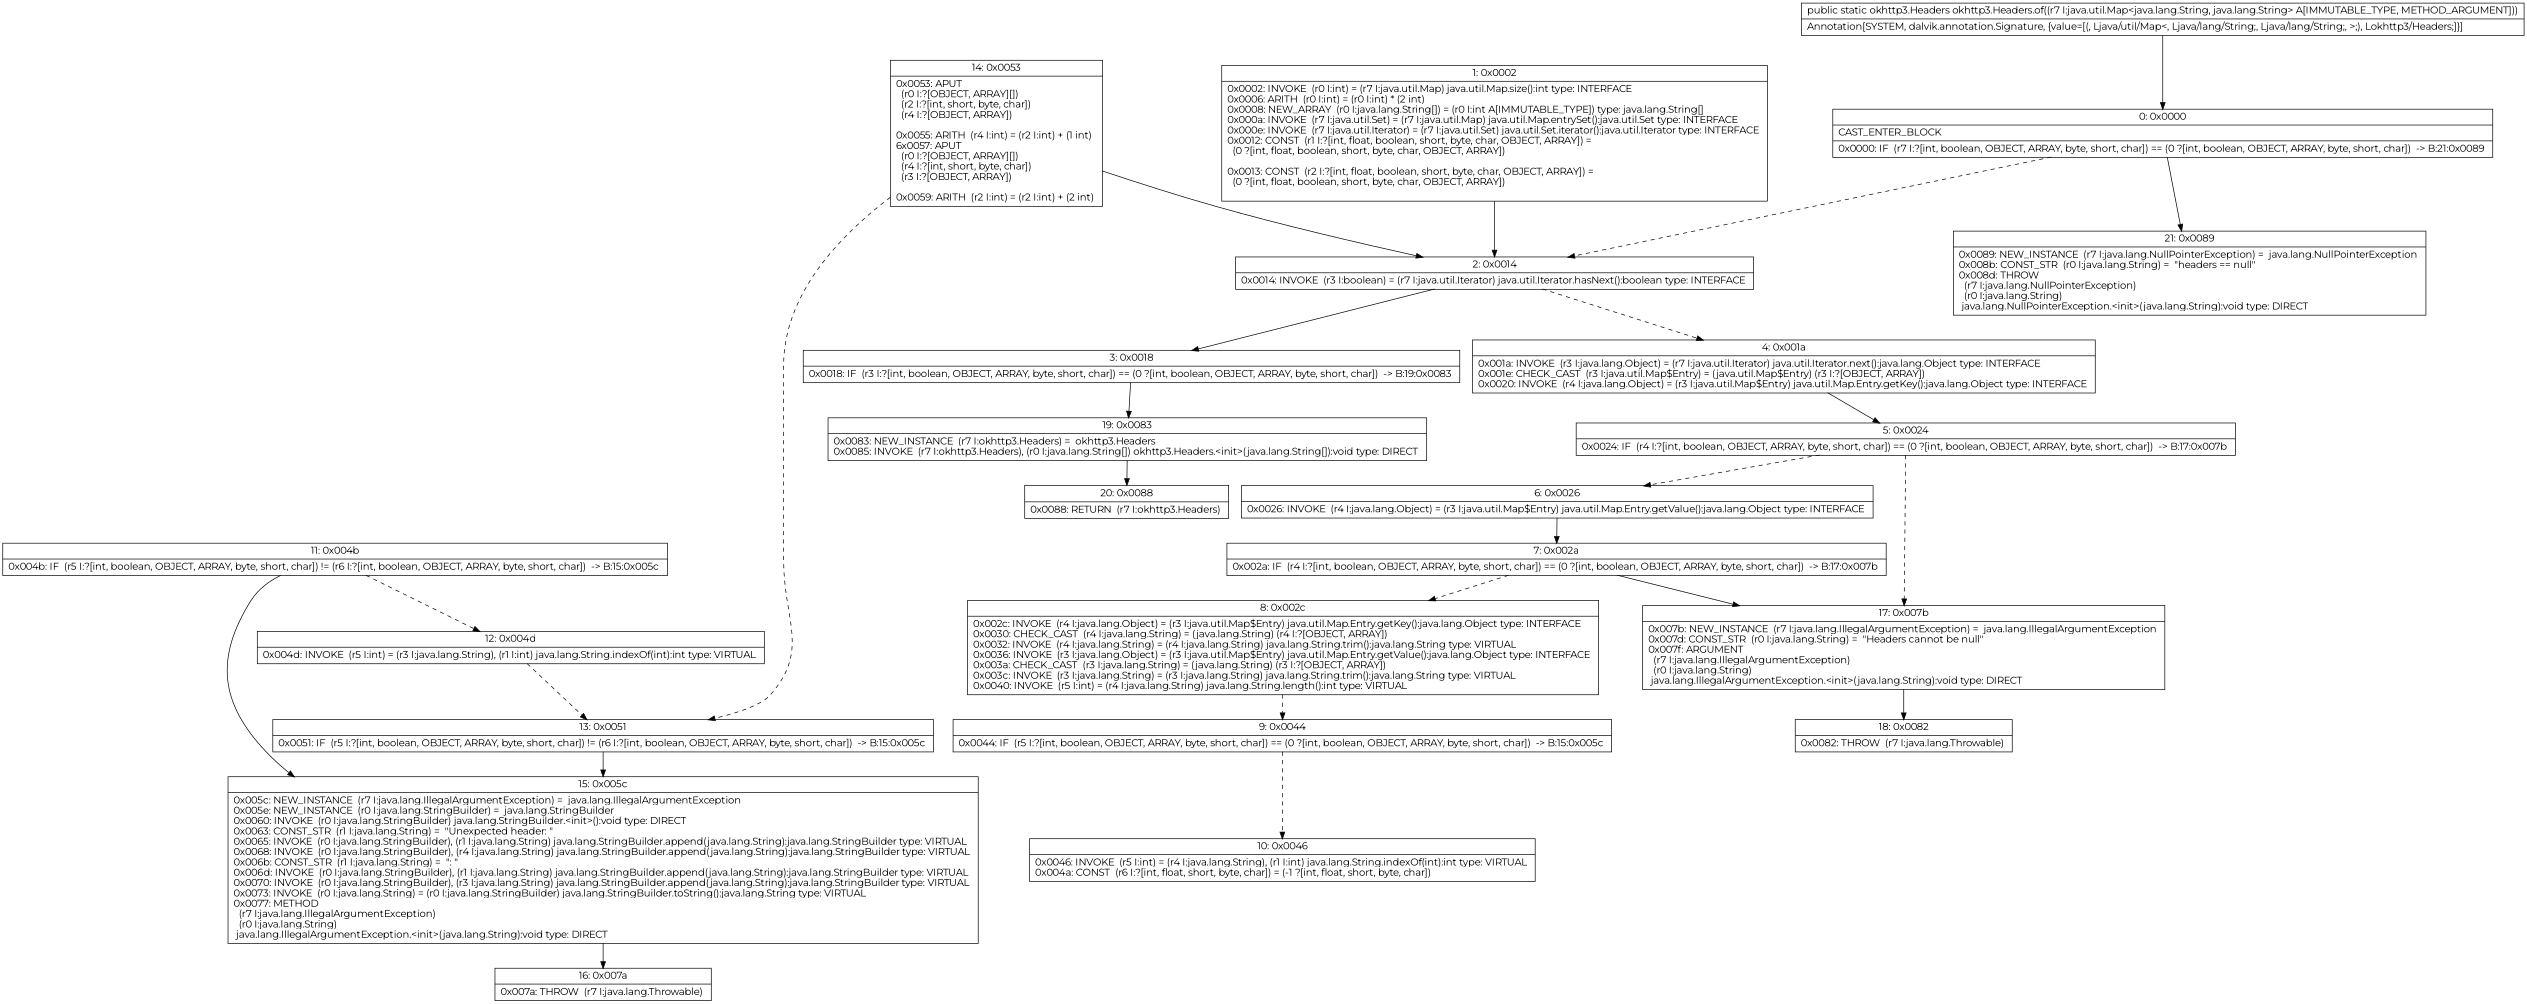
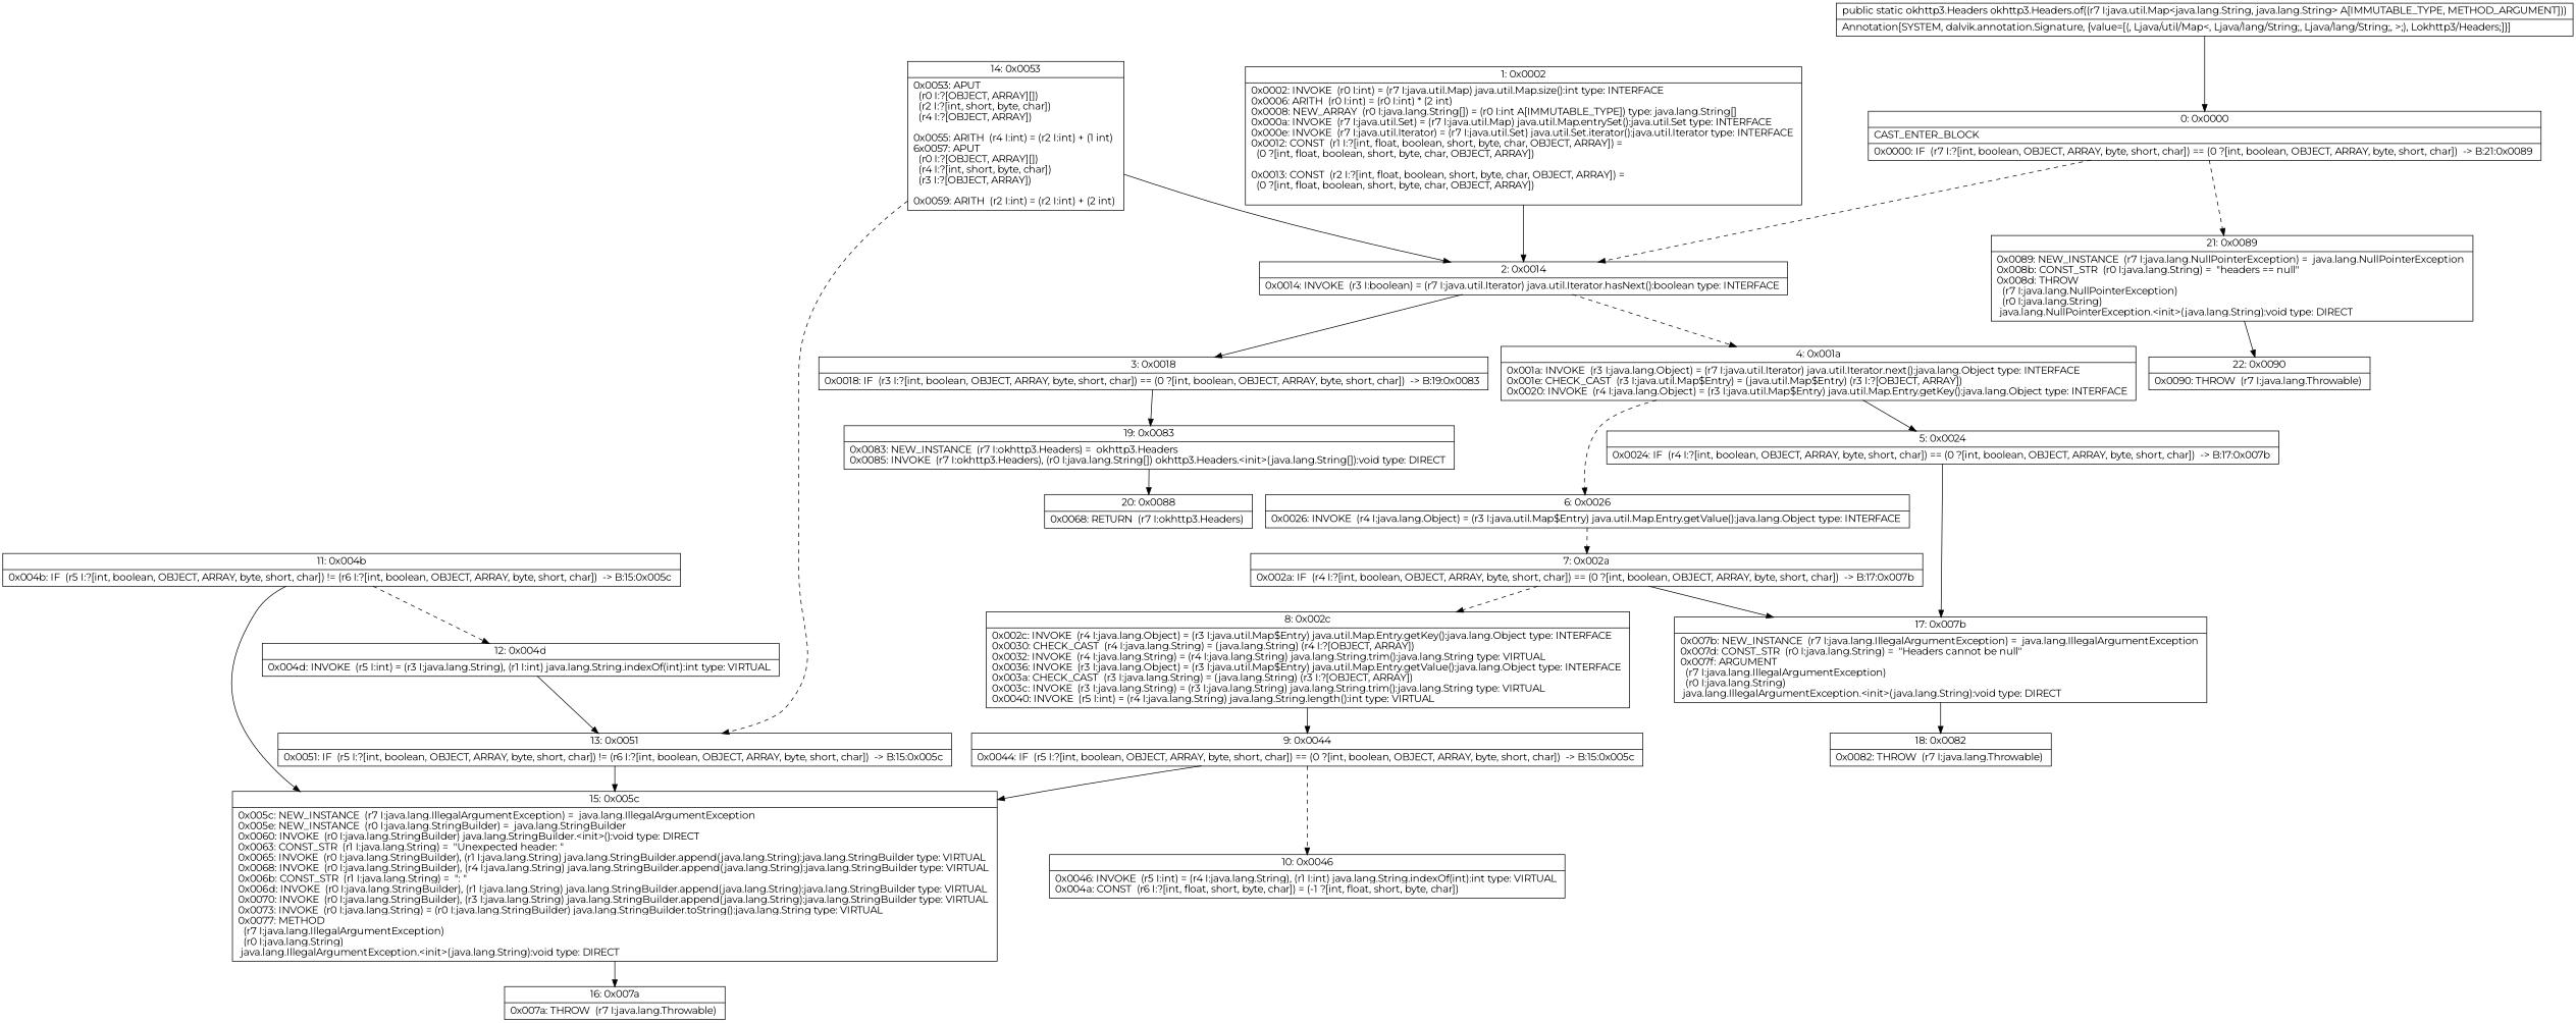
  digraph {
    fontname=Montserrat
    node [fontname=Montserrat shape=record]
    edge [fontname=Montserrat]
    n1 [label="{0\:\ 0x0000|CAST_ENTER_BLOCK\l|0x0000: IF  (r7 I:?[int, boolean, OBJECT, ARRAY, byte, short, char]) == (0 ?[int, boolean, OBJECT, ARRAY, byte, short, char])  \-\> B:21:0x0089 \l}"]
    n2 [label="{21\:\ 0x0089|0x0089: NEW_INSTANCE  (r7 I:java.lang.NullPointerException) =  java.lang.NullPointerException \l0x008b: CONST_STR  (r0 I:java.lang.String) =  \"headers == null\" \l0x008d: THROW  \l  (r7 I:java.lang.NullPointerException)\l  (r0 I:java.lang.String)\l java.lang.NullPointerException.\<init\>(java.lang.String):void type: DIRECT \l}"]
    n3 [label="{2\:\ 0x0014|0x0014: INVOKE  (r3 I:boolean) = (r7 I:java.util.Iterator) java.util.Iterator.hasNext():boolean type: INTERFACE \l}"]
    n4 [label="{1\:\ 0x0002|0x0002: INVOKE  (r0 I:int) = (r7 I:java.util.Map) java.util.Map.size():int type: INTERFACE \l0x0006: ARITH  (r0 I:int) = (r0 I:int) * (2 int) \l0x0008: NEW_ARRAY  (r0 I:java.lang.String[]) = (r0 I:int A[IMMUTABLE_TYPE]) type: java.lang.String[] \l0x000a: INVOKE  (r7 I:java.util.Set) = (r7 I:java.util.Map) java.util.Map.entrySet():java.util.Set type: INTERFACE \l0x000e: INVOKE  (r7 I:java.util.Iterator) = (r7 I:java.util.Set) java.util.Set.iterator():java.util.Iterator type: INTERFACE \l0x0012: CONST  (r1 I:?[int, float, boolean, short, byte, char, OBJECT, ARRAY]) = \l  (0 ?[int, float, boolean, short, byte, char, OBJECT, ARRAY])\l \l0x0013: CONST  (r2 I:?[int, float, boolean, short, byte, char, OBJECT, ARRAY]) = \l  (0 ?[int, float, boolean, short, byte, char, OBJECT, ARRAY])\l \l}"]
+   n5 [label="{22\:\ 0x0090|0x0090: THROW  (r7 I:java.lang.Throwable) \l}"]
    n6 [label="{3\:\ 0x0018|0x0018: IF  (r3 I:?[int, boolean, OBJECT, ARRAY, byte, short, char]) == (0 ?[int, boolean, OBJECT, ARRAY, byte, short, char])  \-\> B:19:0x0083 \l}"]
    n7 [label="{4\:\ 0x001a|0x001a: INVOKE  (r3 I:java.lang.Object) = (r7 I:java.util.Iterator) java.util.Iterator.next():java.lang.Object type: INTERFACE \l0x001e: CHECK_CAST  (r3 I:java.util.Map$Entry) = (java.util.Map$Entry) (r3 I:?[OBJECT, ARRAY]) \l0x0020: INVOKE  (r4 I:java.lang.Object) = (r3 I:java.util.Map$Entry) java.util.Map.Entry.getKey():java.lang.Object type: INTERFACE \l}"]
    n8 [label="{19\:\ 0x0083|0x0083: NEW_INSTANCE  (r7 I:okhttp3.Headers) =  okhttp3.Headers \l0x0085: INVOKE  (r7 I:okhttp3.Headers), (r0 I:java.lang.String[]) okhttp3.Headers.\<init\>(java.lang.String[]):void type: DIRECT \l}"]
    n9 [label="{5\:\ 0x0024|0x0024: IF  (r4 I:?[int, boolean, OBJECT, ARRAY, byte, short, char]) == (0 ?[int, boolean, OBJECT, ARRAY, byte, short, char])  \-\> B:17:0x007b \l}"]
-   n10 [label="{20\:\ 0x0088|0x0088: RETURN  (r7 I:okhttp3.Headers) \l}"]
+   n10 [label="{20\:\ 0x0088|0x0068: RETURN  (r7 I:okhttp3.Headers) \l}"]
    n11 [label="{6\:\ 0x0026|0x0026: INVOKE  (r4 I:java.lang.Object) = (r3 I:java.util.Map$Entry) java.util.Map.Entry.getValue():java.lang.Object type: INTERFACE \l}"]
    n12 [label="{17\:\ 0x007b|0x007b: NEW_INSTANCE  (r7 I:java.lang.IllegalArgumentException) =  java.lang.IllegalArgumentException \l0x007d: CONST_STR  (r0 I:java.lang.String) =  \"Headers cannot be null\" \l0x007f: ARGUMENT  \l  (r7 I:java.lang.IllegalArgumentException)\l  (r0 I:java.lang.String)\l java.lang.IllegalArgumentException.\<init\>(java.lang.String):void type: DIRECT \l}"]
    n13 [label="{7\:\ 0x002a|0x002a: IF  (r4 I:?[int, boolean, OBJECT, ARRAY, byte, short, char]) == (0 ?[int, boolean, OBJECT, ARRAY, byte, short, char])  \-\> B:17:0x007b \l}"]
    n14 [label="{18\:\ 0x0082|0x0082: THROW  (r7 I:java.lang.Throwable) \l}"]
    n15 [label="{8\:\ 0x002c|0x002c: INVOKE  (r4 I:java.lang.Object) = (r3 I:java.util.Map$Entry) java.util.Map.Entry.getKey():java.lang.Object type: INTERFACE \l0x0030: CHECK_CAST  (r4 I:java.lang.String) = (java.lang.String) (r4 I:?[OBJECT, ARRAY]) \l0x0032: INVOKE  (r4 I:java.lang.String) = (r4 I:java.lang.String) java.lang.String.trim():java.lang.String type: VIRTUAL \l0x0036: INVOKE  (r3 I:java.lang.Object) = (r3 I:java.util.Map$Entry) java.util.Map.Entry.getValue():java.lang.Object type: INTERFACE \l0x003a: CHECK_CAST  (r3 I:java.lang.String) = (java.lang.String) (r3 I:?[OBJECT, ARRAY]) \l0x003c: INVOKE  (r3 I:java.lang.String) = (r3 I:java.lang.String) java.lang.String.trim():java.lang.String type: VIRTUAL \l0x0040: INVOKE  (r5 I:int) = (r4 I:java.lang.String) java.lang.String.length():int type: VIRTUAL \l}"]
    n16 [label="{9\:\ 0x0044|0x0044: IF  (r5 I:?[int, boolean, OBJECT, ARRAY, byte, short, char]) == (0 ?[int, boolean, OBJECT, ARRAY, byte, short, char])  \-\> B:15:0x005c \l}"]
    n17 [label="{10\:\ 0x0046|0x0046: INVOKE  (r5 I:int) = (r4 I:java.lang.String), (r1 I:int) java.lang.String.indexOf(int):int type: VIRTUAL \l0x004a: CONST  (r6 I:?[int, float, short, byte, char]) = (\-1 ?[int, float, short, byte, char]) \l}"]
    n18 [label="{15\:\ 0x005c|0x005c: NEW_INSTANCE  (r7 I:java.lang.IllegalArgumentException) =  java.lang.IllegalArgumentException \l0x005e: NEW_INSTANCE  (r0 I:java.lang.StringBuilder) =  java.lang.StringBuilder \l0x0060: INVOKE  (r0 I:java.lang.StringBuilder) java.lang.StringBuilder.\<init\>():void type: DIRECT \l0x0063: CONST_STR  (r1 I:java.lang.String) =  \"Unexpected header: \" \l0x0065: INVOKE  (r0 I:java.lang.StringBuilder), (r1 I:java.lang.String) java.lang.StringBuilder.append(java.lang.String):java.lang.StringBuilder type: VIRTUAL \l0x0068: INVOKE  (r0 I:java.lang.StringBuilder), (r4 I:java.lang.String) java.lang.StringBuilder.append(java.lang.String):java.lang.StringBuilder type: VIRTUAL \l0x006b: CONST_STR  (r1 I:java.lang.String) =  \": \" \l0x006d: INVOKE  (r0 I:java.lang.StringBuilder), (r1 I:java.lang.String) java.lang.StringBuilder.append(java.lang.String):java.lang.StringBuilder type: VIRTUAL \l0x0070: INVOKE  (r0 I:java.lang.StringBuilder), (r3 I:java.lang.String) java.lang.StringBuilder.append(java.lang.String):java.lang.StringBuilder type: VIRTUAL \l0x0073: INVOKE  (r0 I:java.lang.String) = (r0 I:java.lang.StringBuilder) java.lang.StringBuilder.toString():java.lang.String type: VIRTUAL \l0x0077: METHOD  \l  (r7 I:java.lang.IllegalArgumentException)\l  (r0 I:java.lang.String)\l java.lang.IllegalArgumentException.\<init\>(java.lang.String):void type: DIRECT \l}"]
    n19 [label="{16\:\ 0x007a|0x007a: THROW  (r7 I:java.lang.Throwable) \l}"]
    n20 [label="{11\:\ 0x004b|0x004b: IF  (r5 I:?[int, boolean, OBJECT, ARRAY, byte, short, char]) != (r6 I:?[int, boolean, OBJECT, ARRAY, byte, short, char])  \-\> B:15:0x005c \l}"]
    n21 [label="{12\:\ 0x004d|0x004d: INVOKE  (r5 I:int) = (r3 I:java.lang.String), (r1 I:int) java.lang.String.indexOf(int):int type: VIRTUAL \l}"]
    n22 [label="{13\:\ 0x0051|0x0051: IF  (r5 I:?[int, boolean, OBJECT, ARRAY, byte, short, char]) != (r6 I:?[int, boolean, OBJECT, ARRAY, byte, short, char])  \-\> B:15:0x005c \l}"]
    n23 [label="{14\:\ 0x0053|0x0053: APUT  \l  (r0 I:?[OBJECT, ARRAY][])\l  (r2 I:?[int, short, byte, char])\l  (r4 I:?[OBJECT, ARRAY])\l \l0x0055: ARITH  (r4 I:int) = (r2 I:int) + (1 int) \l6x0057: APUT  \l  (r0 I:?[OBJECT, ARRAY][])\l  (r4 I:?[int, short, byte, char])\l  (r3 I:?[OBJECT, ARRAY])\l \l0x0059: ARITH  (r2 I:int) = (r2 I:int) + (2 int) \l}"]
    n24 [label="{public static okhttp3.Headers okhttp3.Headers.of((r7 I:java.util.Map\<java.lang.String, java.lang.String\> A[IMMUTABLE_TYPE, METHOD_ARGUMENT]))  | Annotation[SYSTEM, dalvik.annotation.Signature, \{value=[(, Ljava\/util\/Map\<, Ljava\/lang\/String;, Ljava\/lang\/String;, \>;), Lokhttp3\/Headers;]\}]\l}"]
-   n1 -> n2
+   n1 -> n2 [style=dashed]
    n1 -> n3 [style=dashed]
+   n2 -> n5
    n3 -> n6
    n3 -> n7 [style=dashed]
    n4 -> n3
    n6 -> n8
    n7 -> n9
    n8 -> n10
-   n9 -> n11 [style=dashed]
-   n9 -> n12 [style=dashed]
-   n11 -> n13
+   n7 -> n11 [style=dashed]
+   n9 -> n12
+   n11 -> n13 [style=dashed]
    n12 -> n14
    n13 -> n12
    n13 -> n15 [style=dashed]
-   n15 -> n16 [style=dashed]
+   n15 -> n16
    n16 -> n17 [style=dashed]
+   n16 -> n18
    n18 -> n19
    n20 -> n18
    n20 -> n21 [style=dashed]
-   n21 -> n22 [style=dashed]
+   n21 -> n22
    n22 -> n18
    n23 -> n3
    n23 -> n22 [style=dashed]
    n24 -> n1
  }
